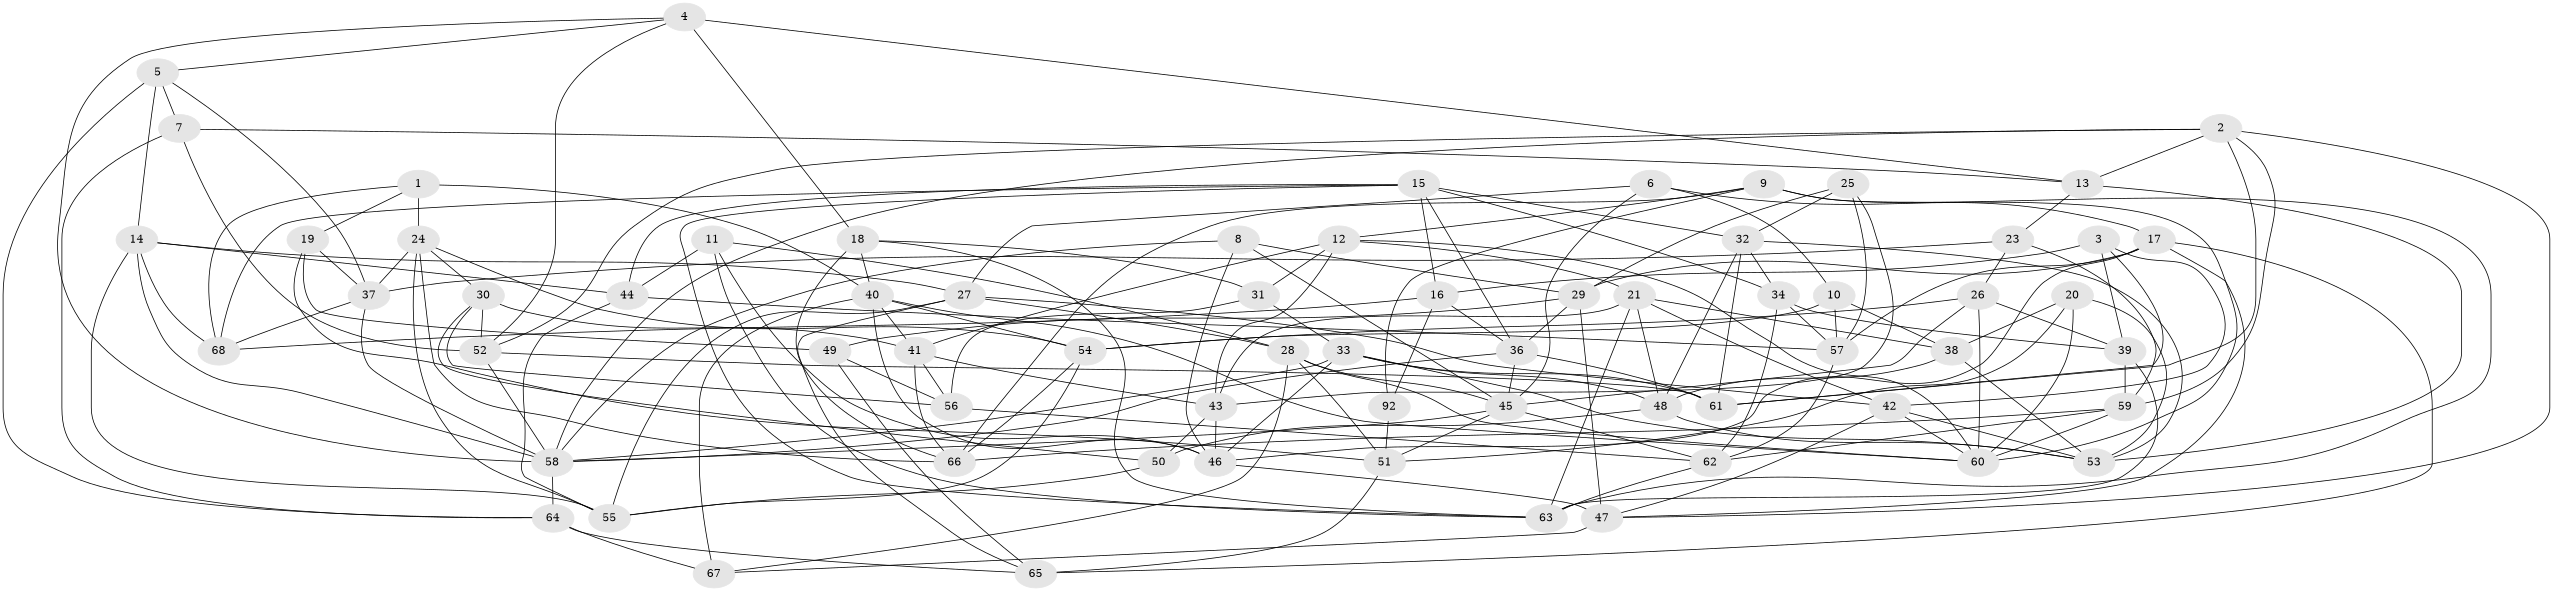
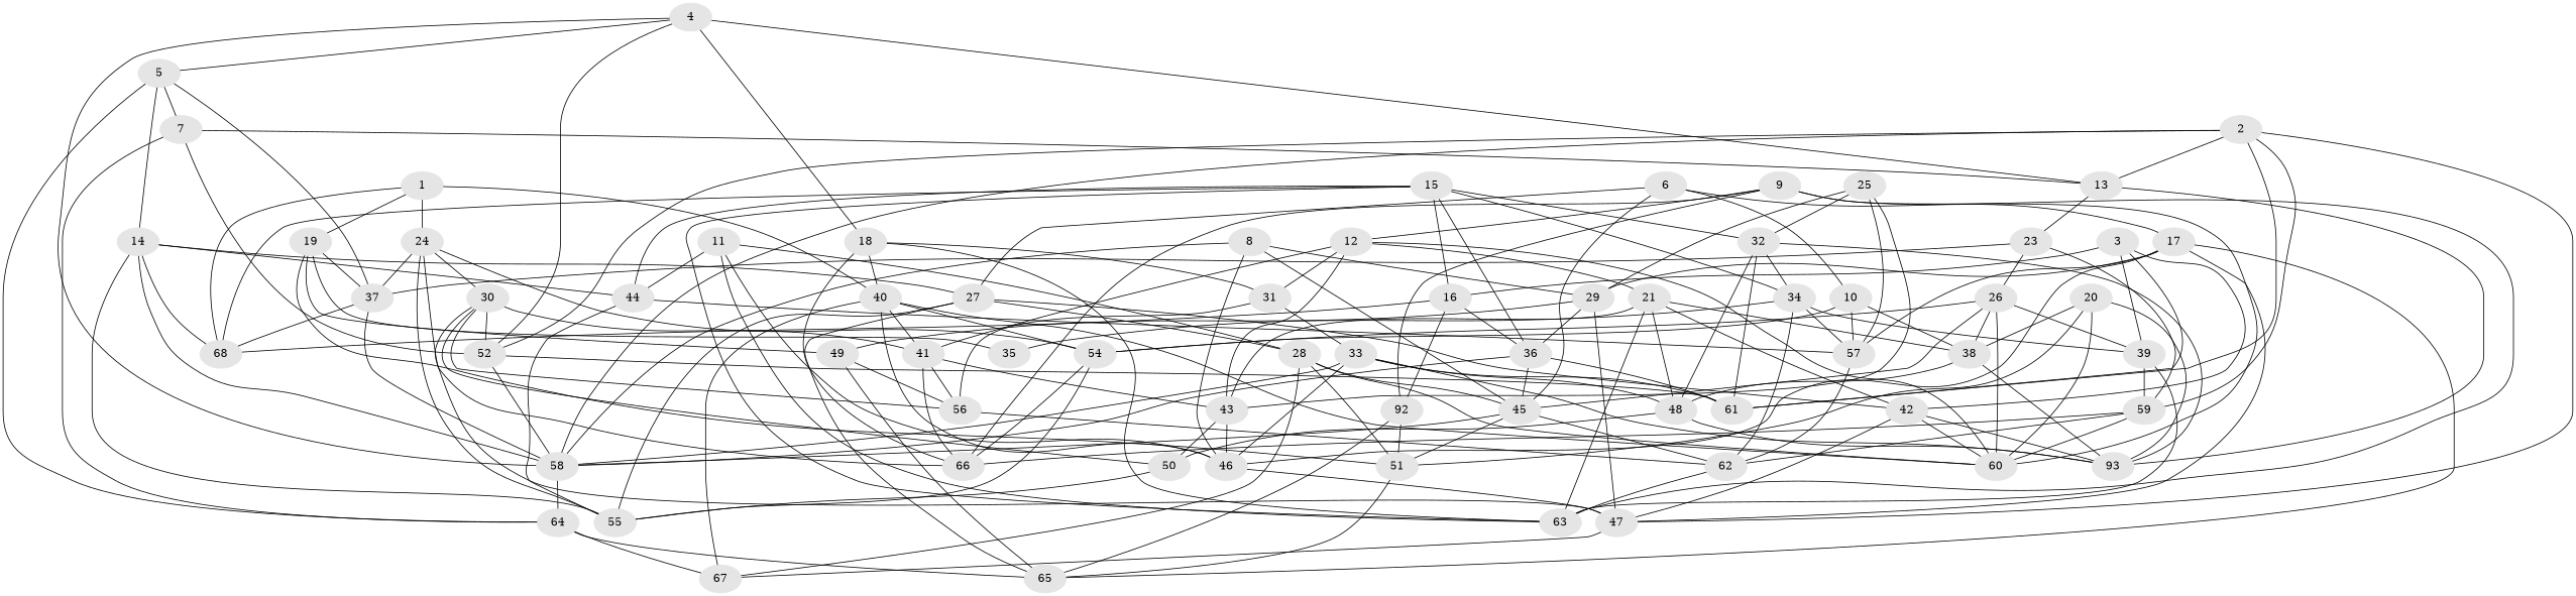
  graph {
    node [color=gray90 style=filled]
    edge [weight=1.0]
    1
    19
    24
    40
    68
    37
+   35
    49
    51
    66
    54
    55
    30
    46
    60
    41
    67
    2
    13
    47
    52
    58
    59
    61
    23
-   53
+   53 [label=93]
    64
    62
    3
    16
    39
    42
    n33 [label=92]
    36
    63
    4
    5
    18
    7
    14
    31
    27
    44
    65
    6
    10
    17
    45
    38
    57
    29
    28
    34
    8
    9
    12
    21
    43
    48
    11
    56
    33
    50
    26
    15
    32
    20
    25
    1 -- 19
    1 -- 24
    1 -- 40
    1 -- 68
    19 -- 37
+   19 -- 35
    19 -- 49 [weight=2.0]
    19 -- 51
    24 -- 37
    24 -- 66
    24 -- 54
    24 -- 55
    24 -- 30
    40 -- 54
    40 -- 46 [weight=2.0]
    40 -- 60
    40 -- 41
    40 -- 67
    37 -- 68
    37 -- 58
    49 -- 65
    49 -- 56 [weight=2.0]
    51 -- 65
    54 -- 66
    54 -- 55
    30 -- 41
+   30 -- 47
    30 -- 52
    30 -- 56
    30 -- 50
    46 -- 47
    41 -- 66
    41 -- 43
    41 -- 56
    2 -- 13
    2 -- 47
    2 -- 52
    2 -- 58
    2 -- 59
    2 -- 61
    13 -- 23
    13 -- 53 [weight=2.0]
    47 -- 67 [weight=2.0]
    52 -- 58
    52 -- 61
    58 -- 64
    59 -- 66
    59 -- 60
    59 -- 62
    23 -- 37
    23 -- 59
    23 -- 26
    64 -- 67 [weight=2.0]
    64 -- 65
    62 -- 63
    3 -- 61
    3 -- 16
    3 -- 39
    3 -- 42
    16 -- 68 [weight=2.0]
    16 -- n33
    16 -- 36
    39 -- 59
    39 -- 63
    42 -- 60
    42 -- 47
    42 -- 53
    n33 -- 51
+   n33 -- 65
    36 -- 58
    36 -- 61
    36 -- 45
    4 -- 13
    4 -- 52
    4 -- 58
    4 -- 5
    4 -- 18 [weight=2.0]
    5 -- 37
    5 -- 64
    5 -- 7
    5 -- 14 [weight=2.0]
    18 -- 40
    18 -- 66
    18 -- 63
    18 -- 31
    7 -- 13
    7 -- 52
    7 -- 64
    14 -- 68
    14 -- 55
    14 -- 58
    14 -- 27
    14 -- 44 [weight=2.0]
    31 -- 56
    31 -- 33
    27 -- 55
    27 -- 42
    27 -- 65
    27 -- 28
    44 -- 55
    44 -- 57
    6 -- 27
    6 -- 10
    6 -- 17
    6 -- 45
    10 -- 54
    10 -- 38
    10 -- 57
    17 -- 46
    17 -- 47
    17 -- 65
    17 -- 57
    17 -- 29
    45 -- 51
    45 -- 58
    45 -- 62
    38 -- 53
    38 -- 48
    57 -- 62
    29 -- 49
    29 -- 47
    29 -- 36
    28 -- 51
    28 -- 60
    28 -- 67
    28 -- 45
+   34 -- 35
    34 -- 62
    34 -- 39
    34 -- 57
    8 -- 46
    8 -- 58
    8 -- 45
    8 -- 29
    9 -- 66
    9 -- 60
    9 -- n33
    9 -- 63 [weight=2.0]
    9 -- 12
    12 -- 60
    12 -- 41
    12 -- 31
    12 -- 21
    12 -- 43
    21 -- 42
    21 -- 63
    21 -- 38
    21 -- 43
    21 -- 48
    43 -- 46
    43 -- 50
    48 -- 53
    48 -- 50
    11 -- 46
    11 -- 63
    11 -- 44
    11 -- 28
    56 -- 62
    33 -- 46
    33 -- 58
    33 -- 61
    33 -- 53
    33 -- 48
    50 -- 55
    26 -- 54
    26 -- 60
    26 -- 39
    26 -- 45
+   26 -- 38
    15 -- 68
    15 -- 16
    15 -- 36
    15 -- 63
    15 -- 44
    15 -- 34
    15 -- 32
    32 -- 61
    32 -- 53
    32 -- 34
    32 -- 48
    20 -- 51
    20 -- 60
    20 -- 53
    20 -- 38
    25 -- 57
    25 -- 29
    25 -- 43
    25 -- 32
  }
